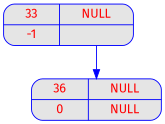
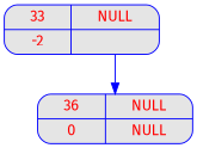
  digraph {
    rankdir=TB
    fontname="Fira Sans"
    node [color=blue fillcolor=grey90 fontcolor=red fontname="Fira Sans" fontsize=14 shape=record style="rounded, filled"]
    n1 [label="{<elt> 36  | <> 0 } |{<nextL> NULL | <next> NULL}" width=2]
-   n2 [label="{<elt> 33  | <> -1 } |{<nextL> NULL | <next> }" width=2]
+   n2 [label="{<elt> 33  | <> -2 } |{<nextL> NULL | <next> }" width=2]
    n2 -> n1 [color=blue tailport=next fontname="Fira Sans"]
  }
